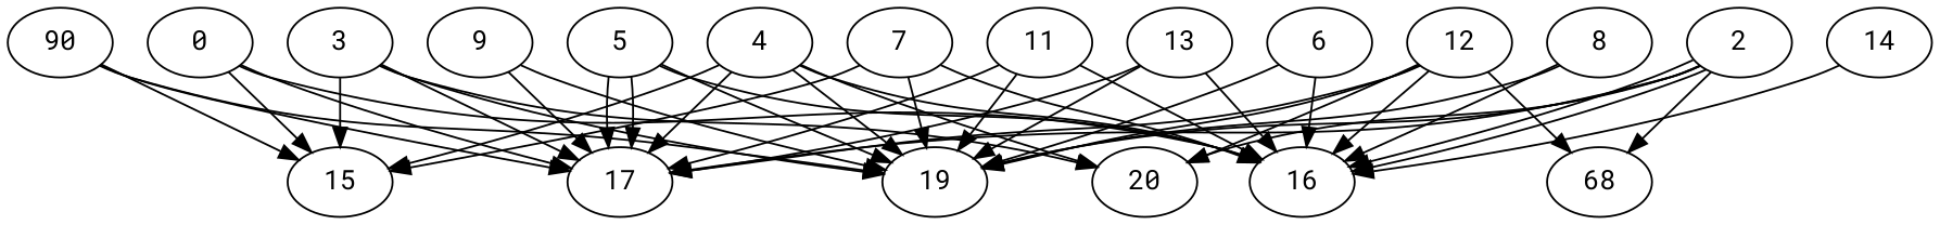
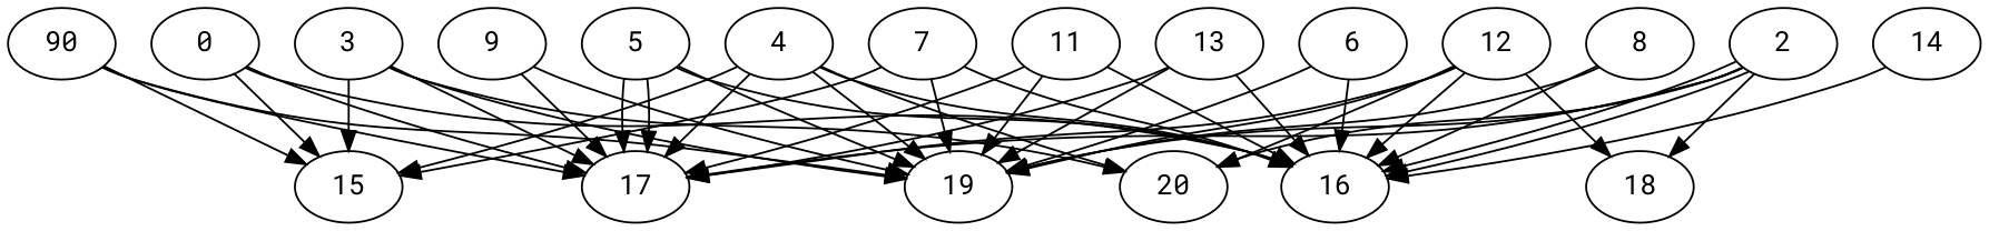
  digraph {
    fontname="Roboto Mono"
    node [alpha=0.13 fontname="Roboto Mono"]
    edge [fontname="Roboto Mono"]
    n1 [alpha=0.09 expect_size=24526848 label=0]
    15 [alpha=0.03 expect_size=7792640]
    16 [alpha=0.15 expect_size=26967040]
    17 [alpha=0.03 expect_size=13006848]
    2 [alpha=0.20 expect_size=28687360]
-   18 [alpha=0.16 expect_size=25335808 label=68]
+   18 [alpha=0.16 expect_size=25335808]
    19 [alpha=0.16 expect_size=44280832]
    20 [alpha=0.15 expect_size=47768576]
    3 [expect_size=51419136]
    4 [alpha=0.09 expect_size=36332544]
    5 [alpha=0.08 expect_size=46629888]
    6 [alpha=0.14 expect_size=36605952]
    7 [alpha=0.05 expect_size=43510784]
    8 [alpha=0.08 expect_size=9155584]
    9 [alpha=0.01 expect_size=25621504]
    n16 [expect_size=27773952 label=90]
    11 [expect_size=29884416]
    12 [alpha=0.14 expect_size=50157568]
    13 [alpha=0.15 expect_size=49303552]
    14 [expect_size=32626688]
    n1 -> 15
    n1 -> 16
    n1 -> 17
    2 -> 16
    2 -> 16
    2 -> 17
    2 -> 18
    2 -> 19
    2 -> 20
    3 -> 15
    3 -> 17
    3 -> 19
    3 -> 20
    4 -> 15
    4 -> 16
    4 -> 17
    4 -> 19
    4 -> 20
    5 -> 16
    5 -> 17
    5 -> 17
    5 -> 19
    6 -> 16
    6 -> 19
    7 -> 15
    7 -> 16
    7 -> 19
    8 -> 16
    8 -> 19
    9 -> 17
    9 -> 19
    n16 -> 15
    n16 -> 17
    n16 -> 19
    11 -> 16
    11 -> 17
    11 -> 19
    12 -> 16
    12 -> 17
    12 -> 18
    12 -> 19
    12 -> 20
    13 -> 16
    13 -> 17
    13 -> 19
    14 -> 16
  }
